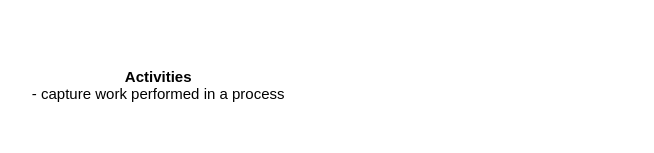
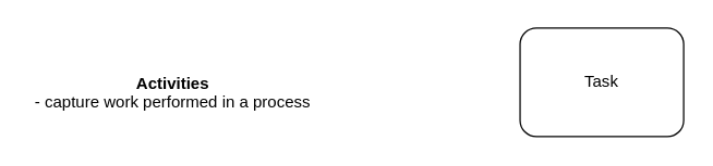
  <mxCell id="0" />
  <mxCell id="1" parent="0" />
  <mxCell id="2" value="&lt;div style=&quot;text-align: center&quot;&gt;&lt;b&gt;Activities&lt;/b&gt;&lt;/div&gt;&lt;div style=&quot;text-align: center&quot;&gt;&lt;span&gt;- capture work performed in a process&lt;/span&gt;&lt;/div&gt;&lt;div style=&quot;text-align: center&quot;&gt;&lt;br&gt;&lt;/div&gt;" style="text;html=1;resizable=0;autosize=1;align=center;verticalAlign=middle;points=[];fillColor=none;strokeColor=none;rounded=0;" vertex="1" parent="1"><mxGeometry x="20" y="52" width="212" height="46" as="geometry" /></mxCell>
+ <mxCell id="3" value="Task" style="shape=ext;rounded=1;html=1;whiteSpace=wrap;" vertex="1" parent="1"><mxGeometry x="381" y="20" width="120" height="80" as="geometry" /></mxCell>
